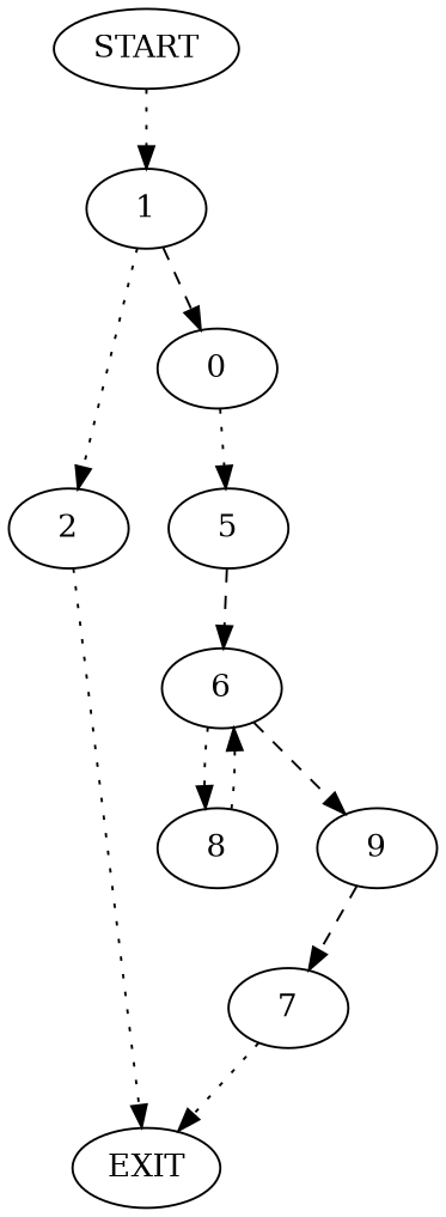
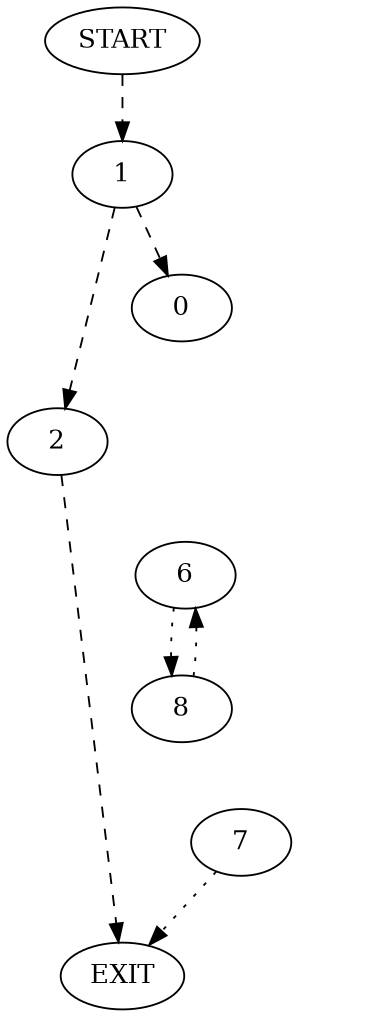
  digraph {
    edge [style=dotted]
    n1 [label=START]
    1
    2
    n4 [label=0]
    n5 [label=EXIT]
-   5
    6
    7
    8
-   9
-   n1 -> 1
-   1 -> 2
+   n1 -> 1 [style=dashed]
+   1 -> 2 [style=dashed]
    1 -> n4 [style=dashed]
-   2 -> n5
-   n4 -> 5
-   5 -> 6 [style=dashed]
+   2 -> n5 [style=dashed]
    6 -> 8
-   6 -> 9 [style=dashed]
    7 -> n5
    8 -> 6
-   9 -> 7 [style=dashed]
  }
